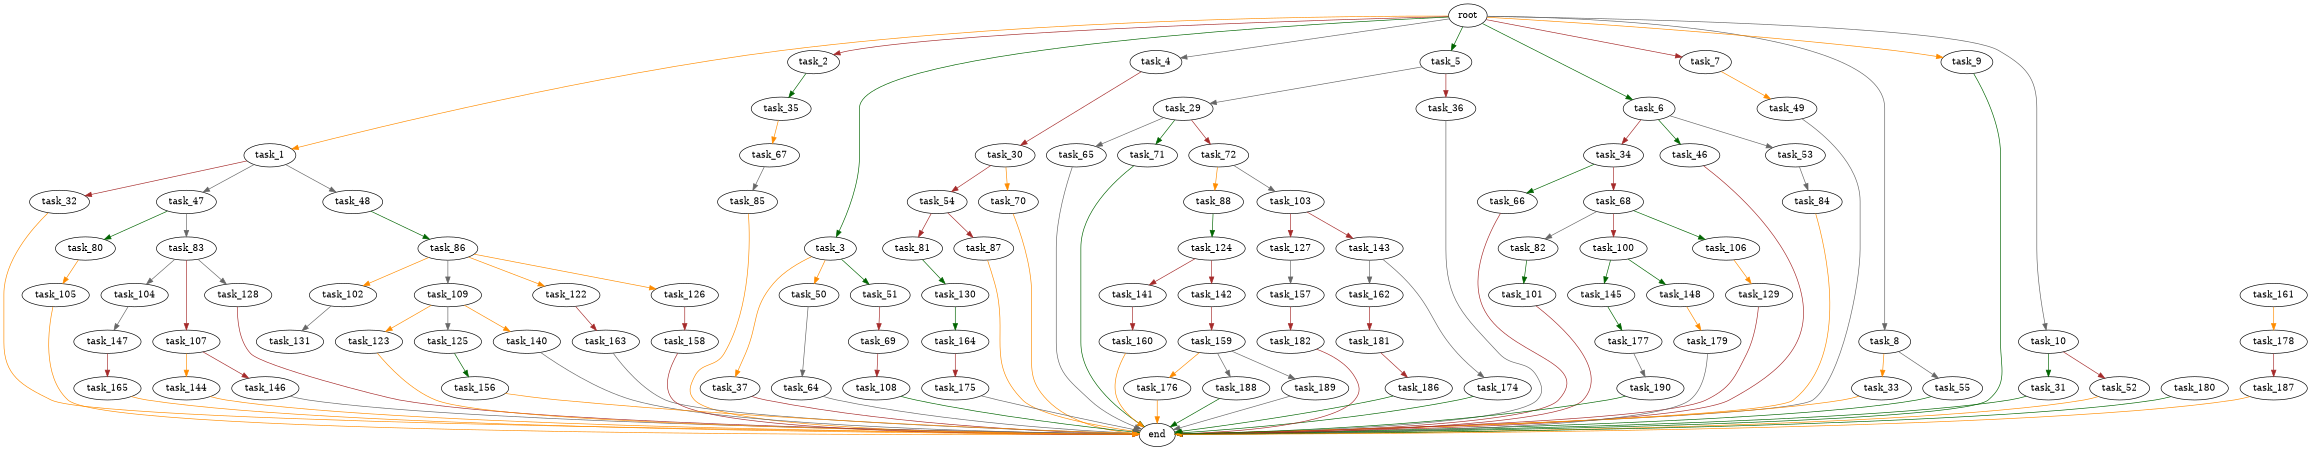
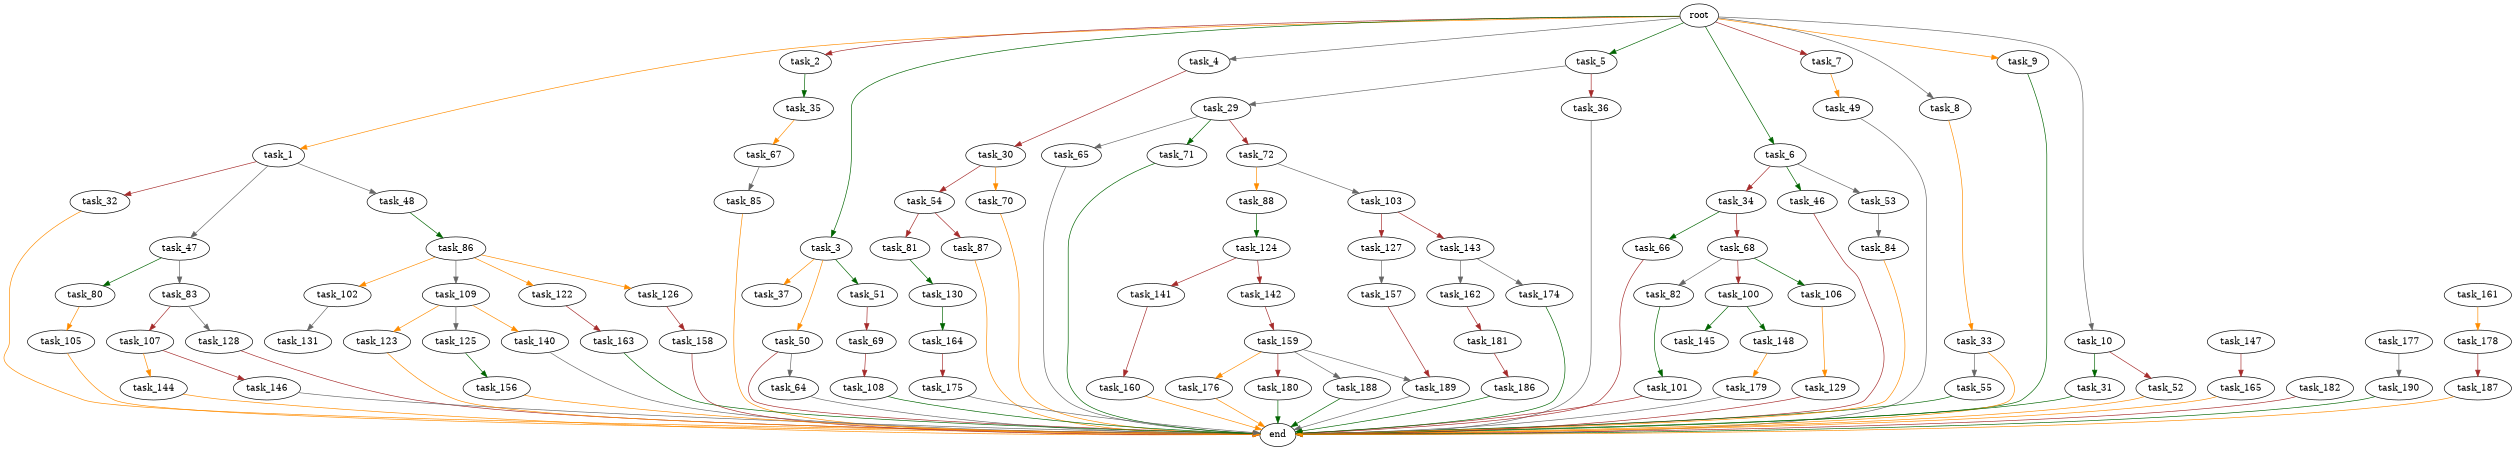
  digraph {
    edge [color=brown]
    root
    task_1
    task_2
    task_3
    task_4
    task_5
    task_6
    task_7
    task_8
    task_9
    task_10
    task_32
    task_47
    task_48
    task_35
    task_37
    task_50
    task_51
    task_30
    task_29
    task_36
    task_34
    task_46
    task_53
    task_49
    task_33
    task_55
    end
    task_31
    task_52
    task_80
    task_83
    task_86
    task_67
    task_64
    task_69
    task_54
    task_70
    task_65
    task_71
    task_72
    task_66
    task_68
    task_84
    task_88
    task_103
    task_81
    task_87
    task_82
    task_100
    task_106
    task_85
    task_105
-   task_104
    task_107
    task_128
    task_102
    task_109
    task_122
    task_126
    task_108
    task_130
    task_101
    task_145
    task_148
    task_129
    task_124
    task_127
    task_143
    task_164
    task_147
    task_144
    task_146
    task_131
    task_123
    task_125
    task_140
    task_163
    task_158
    task_141
    task_142
    task_177
    task_179
    task_157
    task_162
    task_174
    task_165
    task_156
    task_160
    task_159
    task_182
    task_175
    task_161
    task_178
    task_176
    task_180
    task_188
    task_189
    task_181
    task_190
    task_187
    task_186
    root -> task_1 [color=darkorange]
    root -> task_2
    root -> task_3 [color=darkgreen]
    root -> task_4 [color=gray40]
    root -> task_5 [color=darkgreen]
    root -> task_6 [color=darkgreen]
    root -> task_7
    root -> task_8 [color=gray40]
    root -> task_9 [color=darkorange]
    root -> task_10 [color=gray40]
    task_1 -> task_32
    task_1 -> task_47 [color=gray40]
    task_1 -> task_48 [color=gray40]
    task_2 -> task_35 [color=darkgreen]
    task_3 -> task_37 [color=darkorange]
    task_3 -> task_50 [color=darkorange]
    task_3 -> task_51 [color=darkgreen]
    task_4 -> task_30
    task_5 -> task_29 [color=gray40]
    task_5 -> task_36
    task_6 -> task_34
    task_6 -> task_46 [color=darkgreen]
    task_6 -> task_53 [color=gray40]
    task_7 -> task_49 [color=darkorange]
    task_8 -> task_33 [color=darkorange]
-   task_8 -> task_55 [color=gray40]
+   task_33 -> task_55 [color=gray40]
    task_9 -> end [color=darkgreen]
    task_10 -> task_31 [color=darkgreen]
    task_10 -> task_52
    task_32 -> end [color=darkorange]
    task_47 -> task_80 [color=darkgreen]
    task_47 -> task_83 [color=gray40]
    task_48 -> task_86 [color=darkgreen]
    task_35 -> task_67 [color=darkorange]
-   task_37 -> end
+   task_50 -> end
    task_50 -> task_64 [color=gray40]
    task_51 -> task_69
    task_30 -> task_54
    task_30 -> task_70 [color=darkorange]
    task_29 -> task_65 [color=gray40]
    task_29 -> task_71 [color=darkgreen]
    task_29 -> task_72
    task_36 -> end [color=gray40]
    task_34 -> task_66 [color=darkgreen]
    task_34 -> task_68
    task_46 -> end
    task_53 -> task_84 [color=gray40]
    task_49 -> end [color=gray40]
    task_33 -> end [color=darkorange]
    task_55 -> end [color=darkgreen]
    task_31 -> end [color=darkgreen]
    task_52 -> end [color=darkorange]
    task_80 -> task_105 [color=darkorange]
-   task_83 -> task_104 [color=gray40]
    task_83 -> task_107
    task_83 -> task_128 [color=gray40]
    task_86 -> task_102 [color=darkorange]
    task_86 -> task_109 [color=gray40]
    task_86 -> task_122 [color=darkorange]
    task_86 -> task_126 [color=darkorange]
    task_67 -> task_85 [color=gray40]
    task_64 -> end [color=gray40]
    task_69 -> task_108
    task_54 -> task_81
    task_54 -> task_87
    task_70 -> end [color=darkorange]
    task_65 -> end [color=gray40]
    task_71 -> end [color=darkgreen]
    task_72 -> task_88 [color=darkorange]
    task_72 -> task_103 [color=gray40]
    task_66 -> end
    task_68 -> task_82 [color=gray40]
    task_68 -> task_100
    task_68 -> task_106 [color=darkgreen]
    task_84 -> end [color=darkorange]
    task_88 -> task_124 [color=darkgreen]
    task_103 -> task_127
    task_103 -> task_143
    task_81 -> task_130 [color=darkgreen]
    task_87 -> end [color=darkorange]
    task_82 -> task_101 [color=darkgreen]
    task_100 -> task_145 [color=darkgreen]
    task_100 -> task_148 [color=darkgreen]
    task_106 -> task_129 [color=darkorange]
    task_85 -> end [color=darkorange]
    task_105 -> end [color=darkorange]
-   task_104 -> task_147 [color=gray40]
    task_107 -> task_144 [color=darkorange]
    task_107 -> task_146
    task_128 -> end
    task_102 -> task_131 [color=gray40]
    task_109 -> task_123 [color=darkorange]
    task_109 -> task_125 [color=gray40]
    task_109 -> task_140 [color=darkorange]
    task_122 -> task_163
    task_126 -> task_158
    task_108 -> end [color=darkgreen]
    task_130 -> task_164 [color=darkgreen]
    task_101 -> end
-   task_145 -> task_177 [color=darkgreen]
    task_148 -> task_179 [color=darkorange]
    task_129 -> end
    task_124 -> task_141
    task_124 -> task_142
    task_127 -> task_157 [color=gray40]
    task_143 -> task_162 [color=gray40]
    task_143 -> task_174 [color=gray40]
    task_164 -> task_175
    task_147 -> task_165
    task_144 -> end [color=darkorange]
    task_146 -> end [color=gray40]
    task_123 -> end [color=darkorange]
    task_125 -> task_156 [color=darkgreen]
    task_140 -> end [color=gray40]
-   task_163 -> end [color=gray40]
+   task_163 -> end [color=darkgreen]
    task_158 -> end
    task_141 -> task_160
    task_142 -> task_159
    task_177 -> task_190 [color=gray40]
    task_179 -> end [color=gray40]
-   task_157 -> task_182
+   task_157 -> task_189
    task_162 -> task_181
    task_174 -> end [color=darkgreen]
    task_165 -> end [color=darkorange]
    task_156 -> end [color=darkorange]
    task_160 -> end [color=darkorange]
    task_159 -> task_176 [color=darkorange]
+   task_159 -> task_180
    task_159 -> task_188 [color=gray40]
    task_159 -> task_189 [color=gray40]
    task_182 -> end
    task_175 -> end [color=gray40]
    task_161 -> task_178 [color=darkorange]
    task_178 -> task_187
    task_176 -> end [color=darkorange]
    task_180 -> end [color=darkgreen]
    task_188 -> end [color=darkgreen]
    task_189 -> end [color=gray40]
    task_181 -> task_186
    task_190 -> end [color=darkgreen]
    task_187 -> end [color=darkorange]
    task_186 -> end [color=darkgreen]
  }
